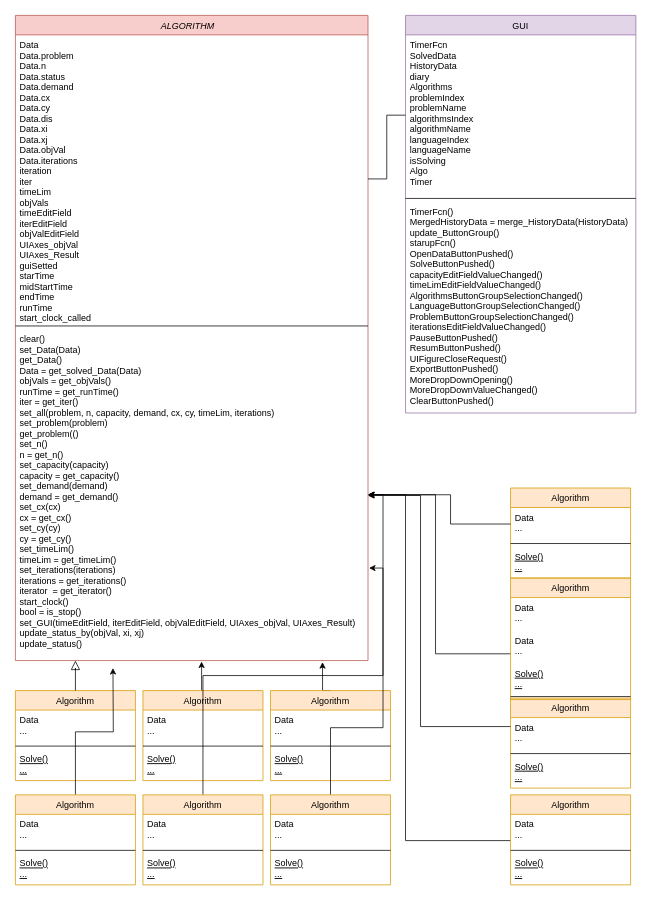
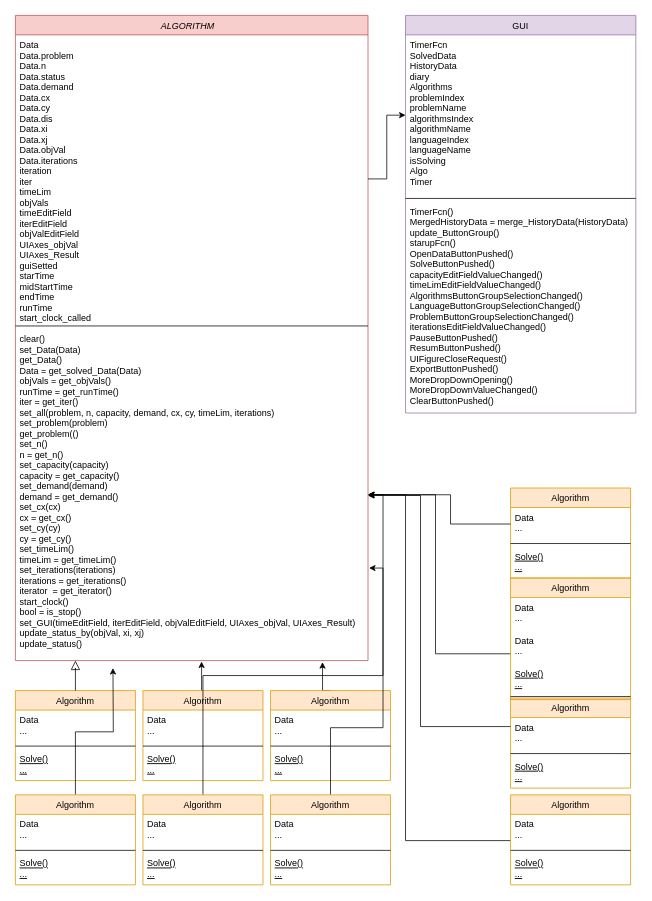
  <mxCell id="0" />
  <mxCell id="1" parent="0" />
  <mxCell id="2" value="ALGORITHM   " style="swimlane;fontStyle=2;align=center;verticalAlign=top;childLayout=stackLayout;horizontal=1;startSize=26;horizontalStack=0;resizeParent=1;resizeLast=0;collapsible=1;marginBottom=0;rounded=0;shadow=0;strokeWidth=1;fillColor=#f8cecc;strokeColor=#b85450;" parent="1" vertex="1"><mxGeometry width="470" height="860" as="geometry" x="20" y="20"><mxRectangle x="230" y="140" width="160" height="26" as="alternateBounds" /></mxGeometry></mxCell>
  <mxCell id="3" value="Data&#10;Data.problem&#10;Data.n&#10;Data.status&#10;Data.demand&#10;Data.cx&#10;Data.cy&#10;Data.dis&#10;Data.xi&#10;Data.xj&#10;Data.objVal&#10;Data.iterations&#10;iteration&#10;iter&#10;timeLim&#10;objVals&#10;timeEditField&#10;iterEditField&#10;objValEditField&#10;UIAxes_objVal&#10;UIAxes_Result&#10;guiSetted&#10;starTime&#10;midStartTime&#10;endTime&#10;runTime&#10;start_clock_called" style="text;align=left;verticalAlign=top;spacingLeft=4;spacingRight=4;overflow=hidden;rotatable=0;points=[[0,0.5],[1,0.5]];portConstraint=eastwest;" parent="2" vertex="1"><mxGeometry y="26" width="470" height="384" as="geometry" /></mxCell>
  <mxCell id="4" value="" style="line;html=1;strokeWidth=1;align=left;verticalAlign=middle;spacingTop=-1;spacingLeft=3;spacingRight=3;rotatable=0;labelPosition=right;points=[];portConstraint=eastwest;" parent="2" vertex="1"><mxGeometry y="410" width="470" height="8" as="geometry" /></mxCell>
  <mxCell id="5" value="clear()&#10;set_Data(Data)&#10;get_Data()&#10;Data = get_solved_Data(Data)&#10;objVals = get_objVals()&#10;runTime = get_runTime()&#10;iter = get_iter()&#10;set_all(problem, n, capacity, demand, cx, cy, timeLim, iterations)&#10;set_problem(problem)&#10;get_problem(()&#10;set_n()&#10;n = get_n()&#10;set_capacity(capacity)&#10;capacity = get_capacity()&#10;set_demand(demand)&#10;demand = get_demand()&#10;set_cx(cx)&#10;cx = get_cx()&#10;set_cy(cy)&#10;cy = get_cy()&#10;set_timeLim()&#10;timeLim = get_timeLim()&#10;set_iterations(iterations)&#10;iterations = get_iterations()&#10;iterator  = get_iterator()&#10;start_clock()&#10;bool = is_stop()&#10;set_GUI(timeEditField, iterEditField, objValEditField, UIAxes_objVal, UIAxes_Result)&#10;update_status_by(objVal, xi, xj)&#10;update_status()&#10;" style="text;align=left;verticalAlign=top;spacingLeft=4;spacingRight=4;overflow=hidden;rotatable=0;points=[[0,0.5],[1,0.5]];portConstraint=eastwest;" parent="2" vertex="1"><mxGeometry y="418" width="470" height="442" as="geometry" /></mxCell>
  <mxCell id="6" value="Algorithm" style="swimlane;fontStyle=0;align=center;verticalAlign=top;childLayout=stackLayout;horizontal=1;startSize=26;horizontalStack=0;resizeParent=1;resizeLast=0;collapsible=1;marginBottom=0;rounded=0;shadow=0;strokeWidth=1;fillColor=#ffe6cc;strokeColor=#d79b00;" parent="1" vertex="1"><mxGeometry y="920" width="160" height="120" as="geometry" x="20"><mxRectangle x="130" y="380" width="160" height="26" as="alternateBounds" /></mxGeometry></mxCell>
  <mxCell id="7" value="Data&#10;..." style="text;align=left;verticalAlign=top;spacingLeft=4;spacingRight=4;overflow=hidden;rotatable=0;points=[[0,0.5],[1,0.5]];portConstraint=eastwest;" parent="6" vertex="1"><mxGeometry y="26" width="160" height="44" as="geometry" /></mxCell>
  <mxCell id="8" value="" style="line;html=1;strokeWidth=1;align=left;verticalAlign=middle;spacingTop=-1;spacingLeft=3;spacingRight=3;rotatable=0;labelPosition=right;points=[];portConstraint=eastwest;" parent="6" vertex="1"><mxGeometry y="70" width="160" height="8" as="geometry" /></mxCell>
  <mxCell id="9" value="Solve()&#10;..." style="text;align=left;verticalAlign=top;spacingLeft=4;spacingRight=4;overflow=hidden;rotatable=0;points=[[0,0.5],[1,0.5]];portConstraint=eastwest;fontStyle=4" parent="6" vertex="1"><mxGeometry y="78" width="160" height="40" as="geometry" /></mxCell>
  <mxCell id="10" value="" style="endArrow=block;endSize=10;endFill=0;shadow=0;strokeWidth=1;rounded=0;edgeStyle=elbowEdgeStyle;elbow=vertical;exitX=0.5;exitY=0;exitDx=0;exitDy=0;" parent="1" source="6" target="5" edge="1"><mxGeometry width="160" relative="1" as="geometry"><mxPoint x="190" y="223" as="sourcePoint" /><mxPoint x="190" y="223" as="targetPoint" /><Array as="points"><mxPoint x="100" y="890" /><mxPoint x="370" y="910" /></Array></mxGeometry></mxCell>
  <mxCell id="11" value="GUI" style="swimlane;fontStyle=0;align=center;verticalAlign=top;childLayout=stackLayout;horizontal=1;startSize=26;horizontalStack=0;resizeParent=1;resizeLast=0;collapsible=1;marginBottom=0;rounded=0;shadow=0;strokeWidth=1;fillColor=#e1d5e7;strokeColor=#9673a6;" parent="1" vertex="1"><mxGeometry x="540" width="307" height="530" as="geometry" y="20"><mxRectangle x="130" y="380" width="160" height="26" as="alternateBounds" /></mxGeometry></mxCell>
  <mxCell id="12" value="TimerFcn&#10;SolvedData&#10;HistoryData&#10;diary&#10;Algorithms&#10;problemIndex&#10;problemName&#10;algorithmsIndex&#10;algorithmName&#10;languageIndex&#10;languageName&#10;isSolving&#10;Algo&#10;Timer" style="text;align=left;verticalAlign=top;spacingLeft=4;spacingRight=4;overflow=hidden;rotatable=0;points=[[0,0.5],[1,0.5]];portConstraint=eastwest;" parent="11" vertex="1"><mxGeometry y="26" width="307" height="214" as="geometry" /></mxCell>
  <mxCell id="13" value="" style="line;html=1;strokeWidth=1;align=left;verticalAlign=middle;spacingTop=-1;spacingLeft=3;spacingRight=3;rotatable=0;labelPosition=right;points=[];portConstraint=eastwest;" parent="11" vertex="1"><mxGeometry y="240" width="307" height="8" as="geometry" /></mxCell>
  <mxCell id="14" value="TimerFcn()&#10;MergedHistoryData = merge_HistoryData(HistoryData)&#10;update_ButtonGroup()&#10;starupFcn()&#10;OpenDataButtonPushed()&#10;SolveButtonPushed()&#10;capacityEditFieldValueChanged()&#10;timeLimEditFieldValueChanged()&#10;AlgorithmsButtonGroupSelectionChanged()&#10;LanguageButtonGroupSelectionChanged()&#10;ProblemButtonGroupSelectionChanged()&#10;iterationsEditFieldValueChanged()&#10;PauseButtonPushed()&#10;ResumButtonPushed()&#10;UIFigureCloseRequest()&#10;ExportButtonPushed()&#10;MoreDropDownOpening()&#10;MoreDropDownValueChanged()&#10;ClearButtonPushed()&#10;" style="text;align=left;verticalAlign=top;spacingLeft=4;spacingRight=4;overflow=hidden;rotatable=0;points=[[0,0.5],[1,0.5]];portConstraint=eastwest;" parent="11" vertex="1"><mxGeometry y="248" width="307" height="282" as="geometry" /></mxCell>
- <mxCell id="15" style="edgeStyle=orthogonalEdgeStyle;rounded=0;orthogonalLoop=1;jettySize=auto;html=1;exitX=1;exitY=0.5;exitDx=0;exitDy=0;entryX=0;entryY=0.5;entryDx=0;entryDy=0;endArrow=none;" parent="1" source="3" target="12" edge="1"><mxGeometry relative="1" as="geometry" /></mxCell>
+ <mxCell id="15" style="edgeStyle=orthogonalEdgeStyle;rounded=0;orthogonalLoop=1;jettySize=auto;html=1;exitX=1;exitY=0.5;exitDx=0;exitDy=0;entryX=0;entryY=0.5;entryDx=0;entryDy=0;" parent="1" source="3" target="12" edge="1"><mxGeometry relative="1" as="geometry" /></mxCell>
  <mxCell id="16" style="edgeStyle=orthogonalEdgeStyle;rounded=0;orthogonalLoop=1;jettySize=auto;html=1;exitX=0.5;exitY=0;exitDx=0;exitDy=0;entryX=0.528;entryY=1.003;entryDx=0;entryDy=0;entryPerimeter=0;" parent="1" source="17" target="5" edge="1"><mxGeometry relative="1" as="geometry" /></mxCell>
  <mxCell id="17" value="Algorithm" style="swimlane;fontStyle=0;align=center;verticalAlign=top;childLayout=stackLayout;horizontal=1;startSize=26;horizontalStack=0;resizeParent=1;resizeLast=0;collapsible=1;marginBottom=0;rounded=0;shadow=0;strokeWidth=1;fillColor=#ffe6cc;strokeColor=#d79b00;" parent="1" vertex="1"><mxGeometry x="190" y="920" width="160" height="120" as="geometry"><mxRectangle x="130" y="380" width="160" height="26" as="alternateBounds" /></mxGeometry></mxCell>
  <mxCell id="18" value="Data&#10;..." style="text;align=left;verticalAlign=top;spacingLeft=4;spacingRight=4;overflow=hidden;rotatable=0;points=[[0,0.5],[1,0.5]];portConstraint=eastwest;" parent="17" vertex="1"><mxGeometry y="26" width="160" height="44" as="geometry" /></mxCell>
  <mxCell id="19" value="" style="line;html=1;strokeWidth=1;align=left;verticalAlign=middle;spacingTop=-1;spacingLeft=3;spacingRight=3;rotatable=0;labelPosition=right;points=[];portConstraint=eastwest;" parent="17" vertex="1"><mxGeometry y="70" width="160" height="8" as="geometry" /></mxCell>
  <mxCell id="20" value="Solve()&#10;..." style="text;align=left;verticalAlign=top;spacingLeft=4;spacingRight=4;overflow=hidden;rotatable=0;points=[[0,0.5],[1,0.5]];portConstraint=eastwest;fontStyle=4" parent="17" vertex="1"><mxGeometry y="78" width="160" height="40" as="geometry" /></mxCell>
  <mxCell id="21" style="edgeStyle=orthogonalEdgeStyle;rounded=0;orthogonalLoop=1;jettySize=auto;html=1;exitX=0.5;exitY=0;exitDx=0;exitDy=0;entryX=0.871;entryY=1.005;entryDx=0;entryDy=0;entryPerimeter=0;" parent="1" source="22" target="5" edge="1"><mxGeometry relative="1" as="geometry" /></mxCell>
  <mxCell id="22" value="Algorithm" style="swimlane;fontStyle=0;align=center;verticalAlign=top;childLayout=stackLayout;horizontal=1;startSize=26;horizontalStack=0;resizeParent=1;resizeLast=0;collapsible=1;marginBottom=0;rounded=0;shadow=0;strokeWidth=1;fillColor=#ffe6cc;strokeColor=#d79b00;" parent="1" vertex="1"><mxGeometry x="360" y="920" width="160" height="120" as="geometry"><mxRectangle x="130" y="380" width="160" height="26" as="alternateBounds" /></mxGeometry></mxCell>
  <mxCell id="23" value="Data&#10;..." style="text;align=left;verticalAlign=top;spacingLeft=4;spacingRight=4;overflow=hidden;rotatable=0;points=[[0,0.5],[1,0.5]];portConstraint=eastwest;" parent="22" vertex="1"><mxGeometry y="26" width="160" height="44" as="geometry" /></mxCell>
  <mxCell id="24" value="" style="line;html=1;strokeWidth=1;align=left;verticalAlign=middle;spacingTop=-1;spacingLeft=3;spacingRight=3;rotatable=0;labelPosition=right;points=[];portConstraint=eastwest;" parent="22" vertex="1"><mxGeometry y="70" width="160" height="8" as="geometry" /></mxCell>
  <mxCell id="25" value="Solve()&#10;..." style="text;align=left;verticalAlign=top;spacingLeft=4;spacingRight=4;overflow=hidden;rotatable=0;points=[[0,0.5],[1,0.5]];portConstraint=eastwest;fontStyle=4" parent="22" vertex="1"><mxGeometry y="78" width="160" height="40" as="geometry" /></mxCell>
  <mxCell id="26" value="Algorithm" style="swimlane;fontStyle=0;align=center;verticalAlign=top;childLayout=stackLayout;horizontal=1;startSize=26;horizontalStack=0;resizeParent=1;resizeLast=0;collapsible=1;marginBottom=0;rounded=0;shadow=0;strokeWidth=1;fillColor=#ffe6cc;strokeColor=#d79b00;" parent="1" vertex="1"><mxGeometry x="680" y="930" width="160" height="120" as="geometry"><mxRectangle x="130" y="380" width="160" height="26" as="alternateBounds" /></mxGeometry></mxCell>
  <mxCell id="27" value="Data&#10;..." style="text;align=left;verticalAlign=top;spacingLeft=4;spacingRight=4;overflow=hidden;rotatable=0;points=[[0,0.5],[1,0.5]];portConstraint=eastwest;" parent="26" vertex="1"><mxGeometry y="26" width="160" height="44" as="geometry" /></mxCell>
  <mxCell id="28" value="" style="line;html=1;strokeWidth=1;align=left;verticalAlign=middle;spacingTop=-1;spacingLeft=3;spacingRight=3;rotatable=0;labelPosition=right;points=[];portConstraint=eastwest;" parent="26" vertex="1"><mxGeometry y="70" width="160" height="8" as="geometry" /></mxCell>
  <mxCell id="29" value="Solve()&#10;..." style="text;align=left;verticalAlign=top;spacingLeft=4;spacingRight=4;overflow=hidden;rotatable=0;points=[[0,0.5],[1,0.5]];portConstraint=eastwest;fontStyle=4" parent="26" vertex="1"><mxGeometry y="78" width="160" height="40" as="geometry" /></mxCell>
  <mxCell id="30" style="edgeStyle=orthogonalEdgeStyle;rounded=0;orthogonalLoop=1;jettySize=auto;html=1;entryX=1;entryY=0.5;entryDx=0;entryDy=0;" parent="1" source="31" target="5" edge="1"><mxGeometry relative="1" as="geometry"><Array as="points"><mxPoint x="580" y="871" /><mxPoint x="580" y="659" /></Array></mxGeometry></mxCell>
  <mxCell id="31" value="Algorithm" style="swimlane;fontStyle=0;align=center;verticalAlign=top;childLayout=stackLayout;horizontal=1;startSize=26;horizontalStack=0;resizeParent=1;resizeLast=0;collapsible=1;marginBottom=0;rounded=0;shadow=0;strokeWidth=1;fillColor=#ffe6cc;strokeColor=#d79b00;" parent="1" vertex="1"><mxGeometry x="680" y="770" width="160" height="162" as="geometry"><mxRectangle x="130" y="380" width="160" height="26" as="alternateBounds" /></mxGeometry></mxCell>
  <mxCell id="32" value="Data&#10;..." style="text;align=left;verticalAlign=top;spacingLeft=4;spacingRight=4;overflow=hidden;rotatable=0;points=[[0,0.5],[1,0.5]];portConstraint=eastwest;" parent="31" vertex="1"><mxGeometry y="26" width="160" height="44" as="geometry" /></mxCell>
  <mxCell id="33" value="Data&#10;..." style="text;align=left;verticalAlign=top;spacingLeft=4;spacingRight=4;overflow=hidden;rotatable=0;points=[[0,0.5],[1,0.5]];portConstraint=eastwest;" parent="31" vertex="1"><mxGeometry y="70" width="160" height="44" as="geometry" /></mxCell>
  <mxCell id="34" value="Solve()&#10;..." style="text;align=left;verticalAlign=top;spacingLeft=4;spacingRight=4;overflow=hidden;rotatable=0;points=[[0,0.5],[1,0.5]];portConstraint=eastwest;fontStyle=4" parent="31" vertex="1"><mxGeometry y="114" width="160" height="40" as="geometry" /></mxCell>
  <mxCell id="35" value="" style="line;html=1;strokeWidth=1;align=left;verticalAlign=middle;spacingTop=-1;spacingLeft=3;spacingRight=3;rotatable=0;labelPosition=right;points=[];portConstraint=eastwest;" parent="31" vertex="1"><mxGeometry y="154" width="160" height="8" as="geometry" /></mxCell>
  <mxCell id="36" style="edgeStyle=orthogonalEdgeStyle;rounded=0;orthogonalLoop=1;jettySize=auto;html=1;exitX=0.5;exitY=0;exitDx=0;exitDy=0;" parent="1" source="37" edge="1"><mxGeometry relative="1" as="geometry"><mxPoint x="150" y="890" as="targetPoint" /></mxGeometry></mxCell>
  <mxCell id="37" value="Algorithm" style="swimlane;fontStyle=0;align=center;verticalAlign=top;childLayout=stackLayout;horizontal=1;startSize=26;horizontalStack=0;resizeParent=1;resizeLast=0;collapsible=1;marginBottom=0;rounded=0;shadow=0;strokeWidth=1;fillColor=#ffe6cc;strokeColor=#d79b00;" parent="1" vertex="1"><mxGeometry y="1059" width="160" height="120" as="geometry" x="20"><mxRectangle x="130" y="380" width="160" height="26" as="alternateBounds" /></mxGeometry></mxCell>
  <mxCell id="38" value="Data&#10;..." style="text;align=left;verticalAlign=top;spacingLeft=4;spacingRight=4;overflow=hidden;rotatable=0;points=[[0,0.5],[1,0.5]];portConstraint=eastwest;" parent="37" vertex="1"><mxGeometry y="26" width="160" height="44" as="geometry" /></mxCell>
  <mxCell id="39" value="" style="line;html=1;strokeWidth=1;align=left;verticalAlign=middle;spacingTop=-1;spacingLeft=3;spacingRight=3;rotatable=0;labelPosition=right;points=[];portConstraint=eastwest;" parent="37" vertex="1"><mxGeometry y="70" width="160" height="8" as="geometry" /></mxCell>
  <mxCell id="40" value="Solve()&#10;..." style="text;align=left;verticalAlign=top;spacingLeft=4;spacingRight=4;overflow=hidden;rotatable=0;points=[[0,0.5],[1,0.5]];portConstraint=eastwest;fontStyle=4" parent="37" vertex="1"><mxGeometry y="78" width="160" height="40" as="geometry" /></mxCell>
  <mxCell id="41" style="edgeStyle=orthogonalEdgeStyle;rounded=0;orthogonalLoop=1;jettySize=auto;html=1;exitX=0.5;exitY=0;exitDx=0;exitDy=0;entryX=1.003;entryY=0.721;entryDx=0;entryDy=0;entryPerimeter=0;" parent="1" source="42" target="5" edge="1"><mxGeometry relative="1" as="geometry"><Array as="points"><mxPoint x="270" y="900" /><mxPoint x="510" y="900" /><mxPoint x="510" y="757" /></Array></mxGeometry></mxCell>
  <mxCell id="42" value="Algorithm" style="swimlane;fontStyle=0;align=center;verticalAlign=top;childLayout=stackLayout;horizontal=1;startSize=26;horizontalStack=0;resizeParent=1;resizeLast=0;collapsible=1;marginBottom=0;rounded=0;shadow=0;strokeWidth=1;fillColor=#ffe6cc;strokeColor=#d79b00;" parent="1" vertex="1"><mxGeometry x="190" y="1059" width="160" height="120" as="geometry"><mxRectangle x="130" y="380" width="160" height="26" as="alternateBounds" /></mxGeometry></mxCell>
  <mxCell id="43" value="Data&#10;..." style="text;align=left;verticalAlign=top;spacingLeft=4;spacingRight=4;overflow=hidden;rotatable=0;points=[[0,0.5],[1,0.5]];portConstraint=eastwest;" parent="42" vertex="1"><mxGeometry y="26" width="160" height="44" as="geometry" /></mxCell>
  <mxCell id="44" value="" style="line;html=1;strokeWidth=1;align=left;verticalAlign=middle;spacingTop=-1;spacingLeft=3;spacingRight=3;rotatable=0;labelPosition=right;points=[];portConstraint=eastwest;" parent="42" vertex="1"><mxGeometry y="70" width="160" height="8" as="geometry" /></mxCell>
  <mxCell id="45" value="Solve()&#10;..." style="text;align=left;verticalAlign=top;spacingLeft=4;spacingRight=4;overflow=hidden;rotatable=0;points=[[0,0.5],[1,0.5]];portConstraint=eastwest;fontStyle=4" parent="42" vertex="1"><mxGeometry y="78" width="160" height="40" as="geometry" /></mxCell>
  <mxCell id="46" style="edgeStyle=orthogonalEdgeStyle;rounded=0;orthogonalLoop=1;jettySize=auto;html=1;exitX=0.5;exitY=0;exitDx=0;exitDy=0;" parent="1" source="47" target="5" edge="1"><mxGeometry relative="1" as="geometry" /></mxCell>
  <mxCell id="47" value="Algorithm" style="swimlane;fontStyle=0;align=center;verticalAlign=top;childLayout=stackLayout;horizontal=1;startSize=26;horizontalStack=0;resizeParent=1;resizeLast=0;collapsible=1;marginBottom=0;rounded=0;shadow=0;strokeWidth=1;fillColor=#ffe6cc;strokeColor=#d79b00;" parent="1" vertex="1"><mxGeometry x="360" y="1059" width="160" height="120" as="geometry"><mxRectangle x="130" y="380" width="160" height="26" as="alternateBounds" /></mxGeometry></mxCell>
  <mxCell id="48" value="Data&#10;..." style="text;align=left;verticalAlign=top;spacingLeft=4;spacingRight=4;overflow=hidden;rotatable=0;points=[[0,0.5],[1,0.5]];portConstraint=eastwest;" parent="47" vertex="1"><mxGeometry y="26" width="160" height="44" as="geometry" /></mxCell>
  <mxCell id="49" value="" style="line;html=1;strokeWidth=1;align=left;verticalAlign=middle;spacingTop=-1;spacingLeft=3;spacingRight=3;rotatable=0;labelPosition=right;points=[];portConstraint=eastwest;" parent="47" vertex="1"><mxGeometry y="70" width="160" height="8" as="geometry" /></mxCell>
  <mxCell id="50" value="Solve()&#10;..." style="text;align=left;verticalAlign=top;spacingLeft=4;spacingRight=4;overflow=hidden;rotatable=0;points=[[0,0.5],[1,0.5]];portConstraint=eastwest;fontStyle=4" parent="47" vertex="1"><mxGeometry y="78" width="160" height="40" as="geometry" /></mxCell>
  <mxCell id="51" style="edgeStyle=orthogonalEdgeStyle;rounded=0;orthogonalLoop=1;jettySize=auto;html=1;entryX=1;entryY=0.5;entryDx=0;entryDy=0;" parent="1" source="52" target="5" edge="1"><mxGeometry relative="1" as="geometry"><Array as="points"><mxPoint x="540" y="1120" /><mxPoint x="540" y="659" /></Array></mxGeometry></mxCell>
  <mxCell id="52" value="Algorithm" style="swimlane;fontStyle=0;align=center;verticalAlign=top;childLayout=stackLayout;horizontal=1;startSize=26;horizontalStack=0;resizeParent=1;resizeLast=0;collapsible=1;marginBottom=0;rounded=0;shadow=0;strokeWidth=1;fillColor=#ffe6cc;strokeColor=#d79b00;" parent="1" vertex="1"><mxGeometry x="680" y="1059" width="160" height="120" as="geometry"><mxRectangle x="130" y="380" width="160" height="26" as="alternateBounds" /></mxGeometry></mxCell>
  <mxCell id="53" value="Data&#10;..." style="text;align=left;verticalAlign=top;spacingLeft=4;spacingRight=4;overflow=hidden;rotatable=0;points=[[0,0.5],[1,0.5]];portConstraint=eastwest;" parent="52" vertex="1"><mxGeometry y="26" width="160" height="44" as="geometry" /></mxCell>
  <mxCell id="54" value="" style="line;html=1;strokeWidth=1;align=left;verticalAlign=middle;spacingTop=-1;spacingLeft=3;spacingRight=3;rotatable=0;labelPosition=right;points=[];portConstraint=eastwest;" parent="52" vertex="1"><mxGeometry y="70" width="160" height="8" as="geometry" /></mxCell>
  <mxCell id="55" value="Solve()&#10;..." style="text;align=left;verticalAlign=top;spacingLeft=4;spacingRight=4;overflow=hidden;rotatable=0;points=[[0,0.5],[1,0.5]];portConstraint=eastwest;fontStyle=4" parent="52" vertex="1"><mxGeometry y="78" width="160" height="40" as="geometry" /></mxCell>
  <mxCell id="56" value="Algorithm" style="swimlane;fontStyle=0;align=center;verticalAlign=top;childLayout=stackLayout;horizontal=1;startSize=26;horizontalStack=0;resizeParent=1;resizeLast=0;collapsible=1;marginBottom=0;rounded=0;shadow=0;strokeWidth=1;fillColor=#ffe6cc;strokeColor=#d79b00;" parent="1" vertex="1"><mxGeometry x="680" y="650" width="160" height="120" as="geometry"><mxRectangle x="130" y="380" width="160" height="26" as="alternateBounds" /></mxGeometry></mxCell>
  <mxCell id="57" value="Data&#10;..." style="text;align=left;verticalAlign=top;spacingLeft=4;spacingRight=4;overflow=hidden;rotatable=0;points=[[0,0.5],[1,0.5]];portConstraint=eastwest;" parent="56" vertex="1"><mxGeometry y="26" width="160" height="44" as="geometry" /></mxCell>
  <mxCell id="58" value="" style="line;html=1;strokeWidth=1;align=left;verticalAlign=middle;spacingTop=-1;spacingLeft=3;spacingRight=3;rotatable=0;labelPosition=right;points=[];portConstraint=eastwest;" parent="56" vertex="1"><mxGeometry y="70" width="160" height="8" as="geometry" /></mxCell>
  <mxCell id="59" value="Solve()&#10;..." style="text;align=left;verticalAlign=top;spacingLeft=4;spacingRight=4;overflow=hidden;rotatable=0;points=[[0,0.5],[1,0.5]];portConstraint=eastwest;fontStyle=4" parent="56" vertex="1"><mxGeometry y="78" width="160" height="40" as="geometry" /></mxCell>
  <mxCell id="60" style="edgeStyle=orthogonalEdgeStyle;rounded=0;orthogonalLoop=1;jettySize=auto;html=1;exitX=0;exitY=0.5;exitDx=0;exitDy=0;" parent="1" source="57" target="5" edge="1"><mxGeometry relative="1" as="geometry"><Array as="points"><mxPoint x="600" y="698" /><mxPoint x="600" y="659" /></Array></mxGeometry></mxCell>
  <mxCell id="61" style="edgeStyle=orthogonalEdgeStyle;rounded=0;orthogonalLoop=1;jettySize=auto;html=1;" parent="1" source="27" edge="1"><mxGeometry relative="1" as="geometry"><mxPoint x="490" y="660" as="targetPoint" /><Array as="points"><mxPoint x="560" y="968" /><mxPoint x="560" y="660" /></Array></mxGeometry></mxCell>
